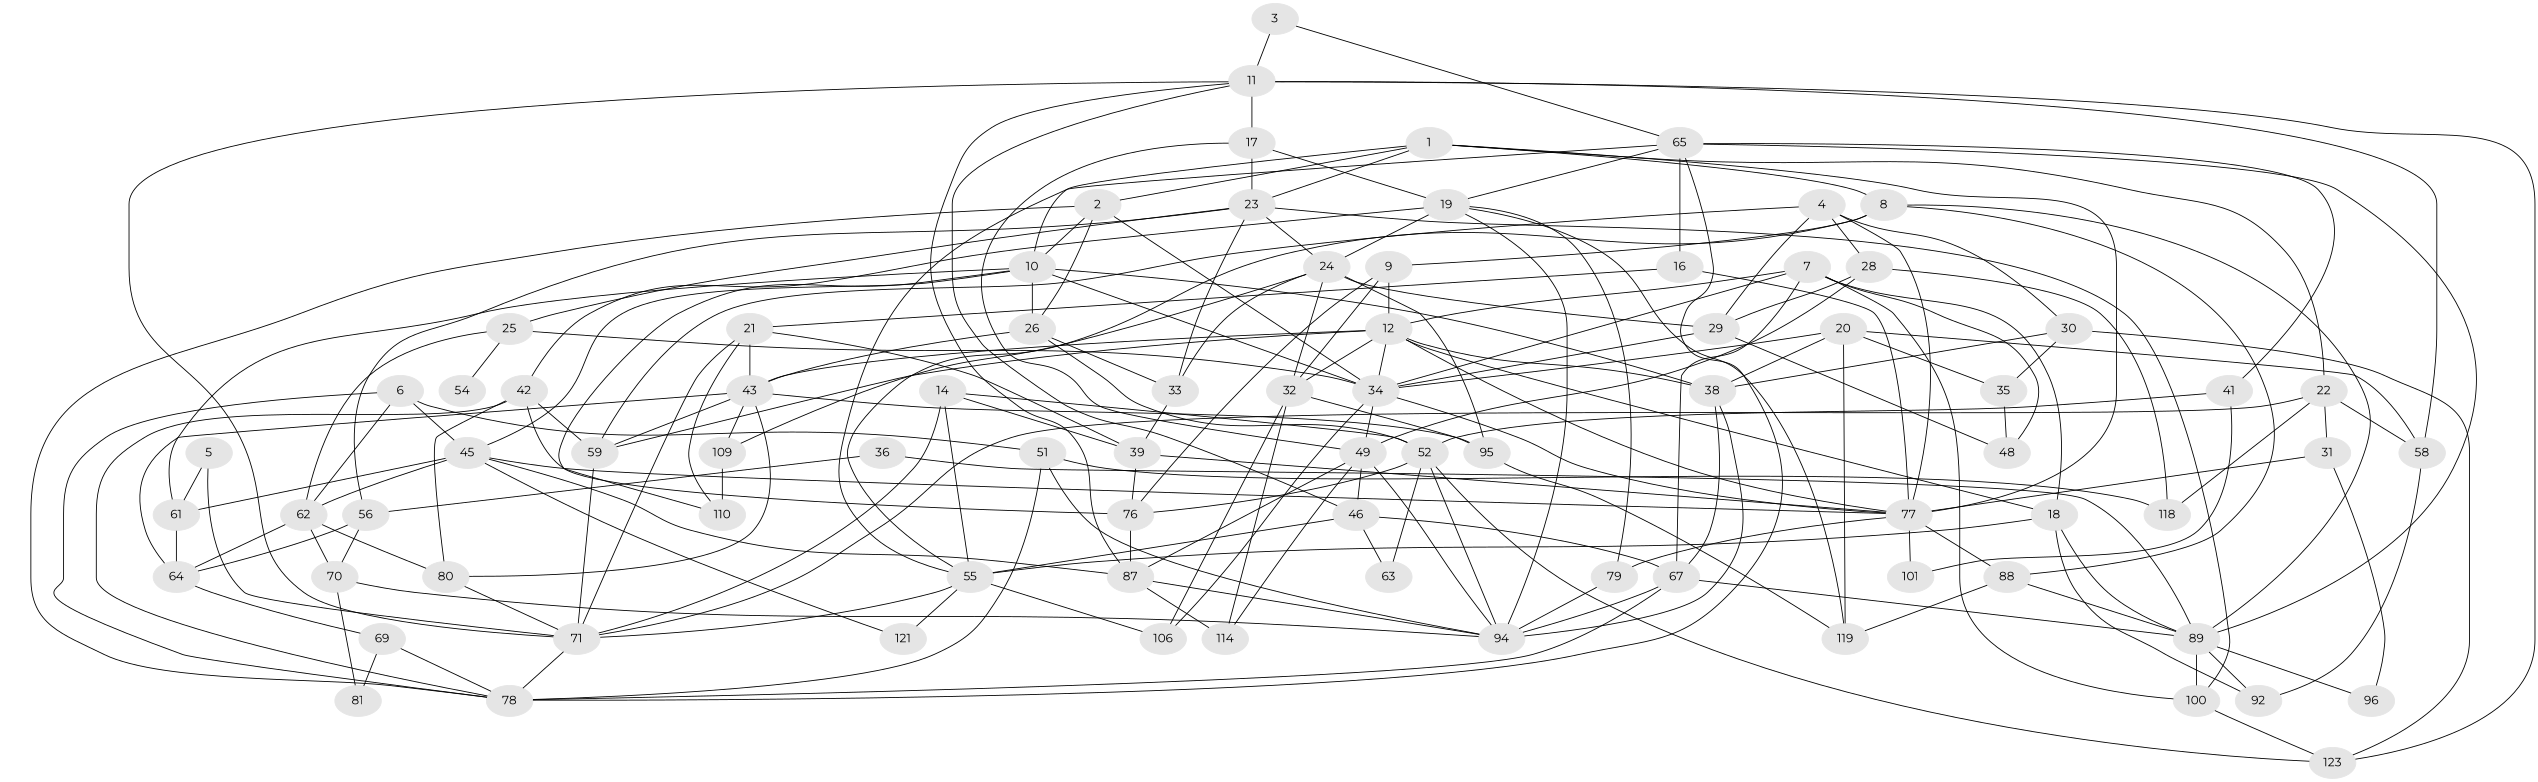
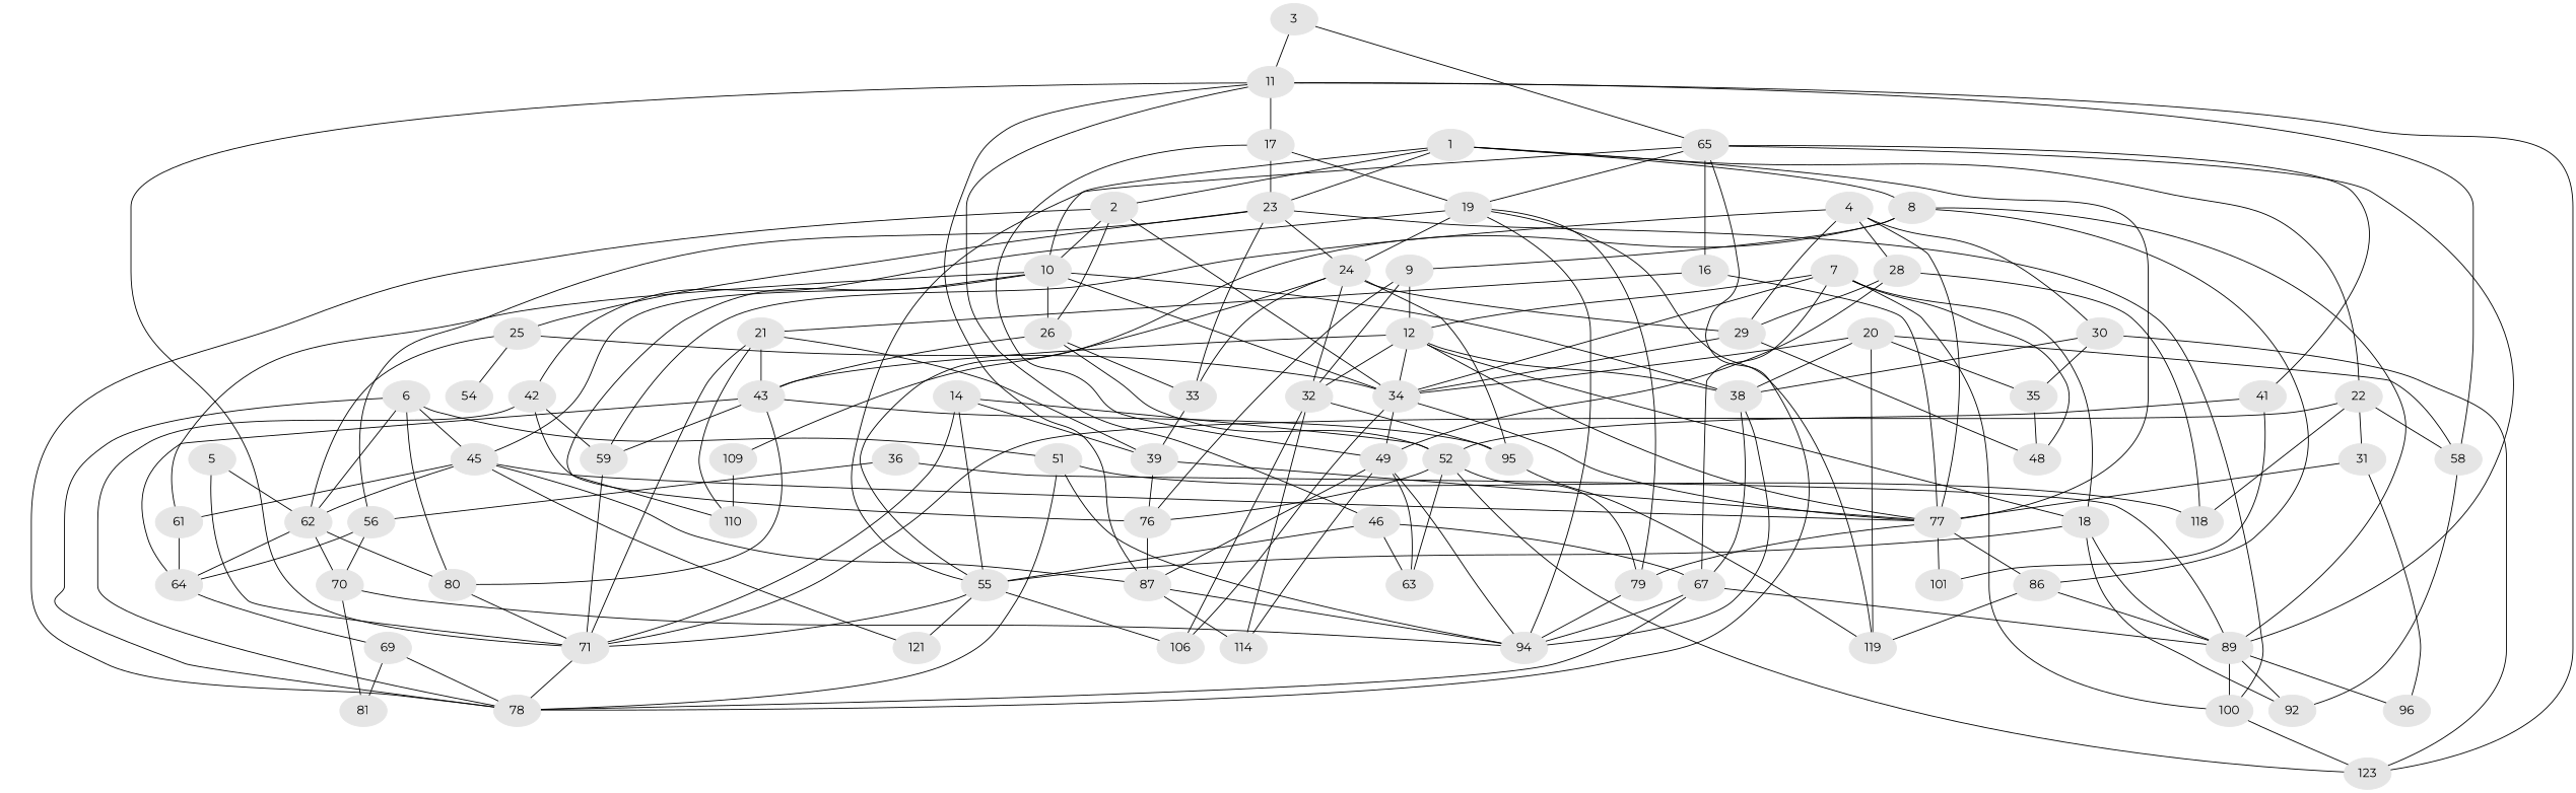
  graph {
    fontname=Montserrat
    node [color=gray90 fontname=Montserrat style=filled]
    edge [fontname=Montserrat]
    2 [super="+99"]
    10 [super="+83"]
    26 [super="+98"]
    34 [super="+74"]
    78 [super="+116"]
    1
    8 [super="+13"]
    22 [super="+50"]
    23 [super="+44"]
    77 [super="+113"]
    9 [super="+115"]
    55 [super="+73"]
-   88
+   88 [label=86]
    89 [super="+111"]
    61 [super="+120"]
    45 [super="+91"]
    38
    110
    71 [super="+122"]
    58 [super="+85"]
    31
    118
    100
    24 [super="+60"]
    25
    33
    56 [super="+102"]
    79
    101
    43 [super="+125"]
    52 [super="+72"]
    49 [super="+65"]
    106
    11 [super="+68"]
    17 [super="+86"]
    46
    87 [super="+105"]
    123
    3
    n40 [label=65 super="+53"]
    16
    19 [super="+117"]
    41
    4 [super="+112"]
    28 [super="+108"]
    29 [super="+82"]
    30
    59 [super="+97"]
    48
    35 [super="+93"]
    64
    5
    6 [super="+124"]
    51
    62 [super="+84"]
    80
    12 [super="+57"]
    18 [super="+103"]
    32 [super="+40"]
    121
    94 [super="+104"]
    70
    7 [super="+66"]
    n64 [label=67 super="+107"]
    92
    76
    119
    96
    95
    114
    63
    109
    14 [super="+37"]
    39 [super="+67"]
    21 [super="+27"]
    42 [super="+75"]
    20 [super="+90"]
    54
    36
    69
    81
    2 -- 10
    2 -- 26
    2 -- 34
    2 -- 78
    10 -- 26
    10 -- 34
    10 -- 61
    10 -- 45
    10 -- 38
    10 -- 110
    26 -- 33
    26 -- 43
    26 -- 52
    34 -- 77
    34 -- 49
    34 -- 106
    1 -- 2
    1 -- 10
    1 -- 8
    1 -- 22
    1 -- 23
    1 -- 77
    8 -- 9
    8 -- 55
    8 -- 88
    8 -- 89
    22 -- 71
    22 -- 58 [weight=2]
    22 -- 31
    22 -- 118
    23 -- 100
    23 -- 24
    23 -- 25
    23 -- 33
    23 -- 56
    77 -- 88
    77 -- 79
    77 -- 101
    9 -- 12
    9 -- 32
    9 -- 76
    55 -- 71
    55 -- 106
    55 -- 121
    88 -- 89
    88 -- 119
    89 -- 100
    89 -- 92
    89 -- 96
    61 -- 64
    45 -- 77
    45 -- 61
    45 -- 87
    45 -- 62
    45 -- 121
    38 -- 94
    38 -- n64
    71 -- 78
    58 -- 92
    31 -- 77
    31 -- 96
    100 -- 123
    24 -- 33
    24 -- 29
    24 -- 32
    24 -- 95
    24 -- 109
    25 -- 34
    25 -- 62
    25 -- 54
    33 -- 39
    56 -- 64 [weight=2]
    56 -- 70
    79 -- 94
    43 -- 59
    43 -- 64
    43 -- 80
    43 -- 95
-   43 -- 109
-   52 -- 94
+   52 -- 79
    52 -- 123
    52 -- 76
    52 -- 63
    49 -- 87
    49 -- 94
    49 -- 114
-   49 -- 46
+   49 -- 63
    11 -- 71
    11 -- 58
    11 -- 17
    11 -- 46
    11 -- 87
    11 -- 123
    17 -- 23
    17 -- 49
    17 -- 19
    46 -- 55
    46 -- n64
    46 -- 63
    87 -- 94
    87 -- 114
    3 -- 11
    3 -- n40
    n40 -- 78
    n40 -- 55
    n40 -- 89
    n40 -- 16
    n40 -- 19
    n40 -- 41
    16 -- 77
    16 -- 21
    19 -- 24
    19 -- 79
    19 -- 94
    19 -- 119
    19 -- 42 [weight=2]
    41 -- 101
    41 -- 52
    4 -- 77
    4 -- 28
    4 -- 29
    4 -- 30
    4 -- 59
    28 -- 118
    28 -- 49
    28 -- 29
    29 -- 34
    29 -- 48
    30 -- 38
    30 -- 123
    30 -- 35
    59 -- 71
    35 -- 48
    64 -- 69
-   5 -- 61
+   5 -- 62
    5 -- 71
    6 -- 78
    6 -- 45
    6 -- 51
    6 -- 62
-   42 -- 80
+   6 -- 80
    51 -- 78
    51 -- 118
    51 -- 94
    62 -- 64
    62 -- 80
    62 -- 70 [weight=2]
    80 -- 71
    12 -- 34
    12 -- 77
    12 -- 38
    12 -- 43
-   12 -- 59 [weight=2]
    12 -- 18
    12 -- 32
    18 -- 55
    18 -- 89
    18 -- 92
    32 -- 106
    32 -- 95
    32 -- 114
    70 -- 94
    70 -- 81
    7 -- 34
    7 -- 100
    7 -- 48
    7 -- 12
    7 -- 18
    7 -- n64
    n64 -- 78
    n64 -- 89
    n64 -- 94
    76 -- 87
    95 -- 119
    109 -- 110
    14 -- 55
    14 -- 71
    14 -- 52
    14 -- 39
    39 -- 77
    39 -- 76
    21 -- 110
    21 -- 71
    21 -- 43
    21 -- 39
    42 -- 78
    42 -- 59
    42 -- 76
    20 -- 34
    20 -- 38
    20 -- 58
    20 -- 35 [weight=2]
    20 -- 119
    36 -- 89
    36 -- 56
    69 -- 78
    69 -- 81
  }
